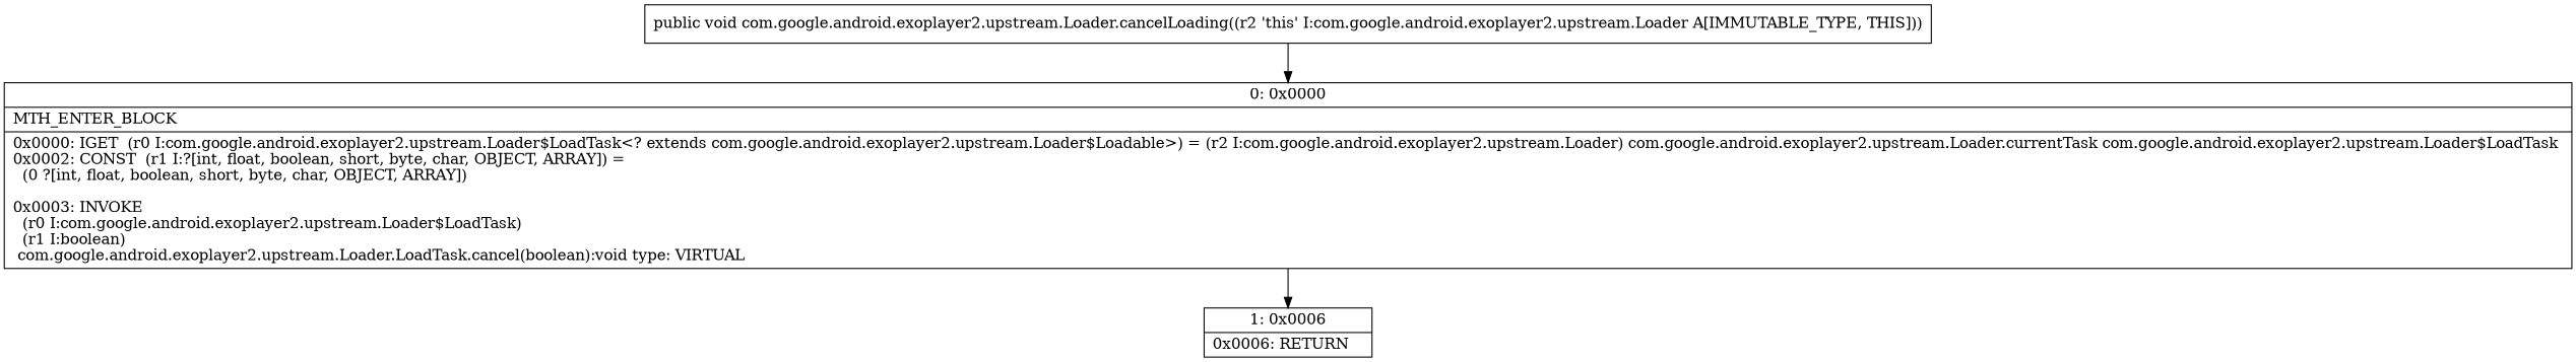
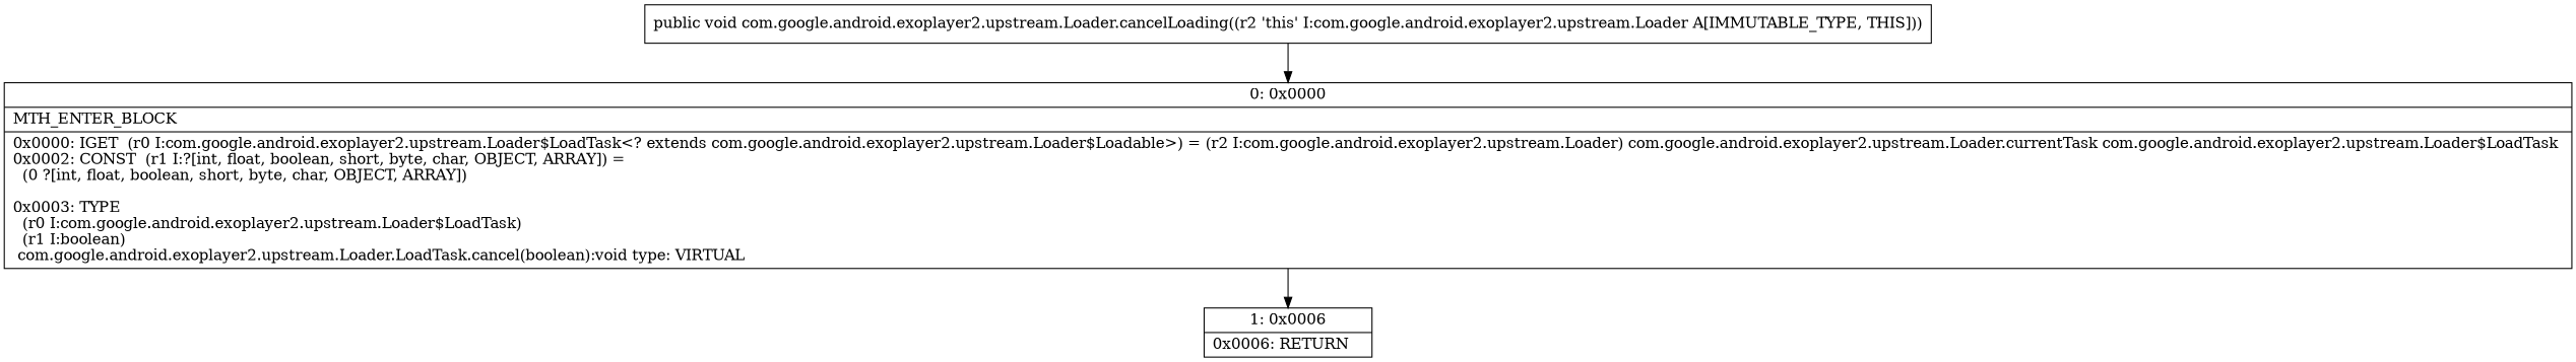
  digraph {
    node [shape=record]
-   n1 [label="{0\:\ 0x0000|MTH_ENTER_BLOCK\l|0x0000: IGET  (r0 I:com.google.android.exoplayer2.upstream.Loader$LoadTask\<? extends com.google.android.exoplayer2.upstream.Loader$Loadable\>) = (r2 I:com.google.android.exoplayer2.upstream.Loader) com.google.android.exoplayer2.upstream.Loader.currentTask com.google.android.exoplayer2.upstream.Loader$LoadTask \l0x0002: CONST  (r1 I:?[int, float, boolean, short, byte, char, OBJECT, ARRAY]) = \l  (0 ?[int, float, boolean, short, byte, char, OBJECT, ARRAY])\l \l0x0003: INVOKE  \l  (r0 I:com.google.android.exoplayer2.upstream.Loader$LoadTask)\l  (r1 I:boolean)\l com.google.android.exoplayer2.upstream.Loader.LoadTask.cancel(boolean):void type: VIRTUAL \l}"]
+   n1 [label="{0\:\ 0x0000|MTH_ENTER_BLOCK\l|0x0000: IGET  (r0 I:com.google.android.exoplayer2.upstream.Loader$LoadTask\<? extends com.google.android.exoplayer2.upstream.Loader$Loadable\>) = (r2 I:com.google.android.exoplayer2.upstream.Loader) com.google.android.exoplayer2.upstream.Loader.currentTask com.google.android.exoplayer2.upstream.Loader$LoadTask \l0x0002: CONST  (r1 I:?[int, float, boolean, short, byte, char, OBJECT, ARRAY]) = \l  (0 ?[int, float, boolean, short, byte, char, OBJECT, ARRAY])\l \l0x0003: TYPE  \l  (r0 I:com.google.android.exoplayer2.upstream.Loader$LoadTask)\l  (r1 I:boolean)\l com.google.android.exoplayer2.upstream.Loader.LoadTask.cancel(boolean):void type: VIRTUAL \l}"]
    n2 [label="{1\:\ 0x0006|0x0006: RETURN   \l}"]
    n3 [label="{public void com.google.android.exoplayer2.upstream.Loader.cancelLoading((r2 'this' I:com.google.android.exoplayer2.upstream.Loader A[IMMUTABLE_TYPE, THIS])) }"]
    n1 -> n2
    n3 -> n1
  }
